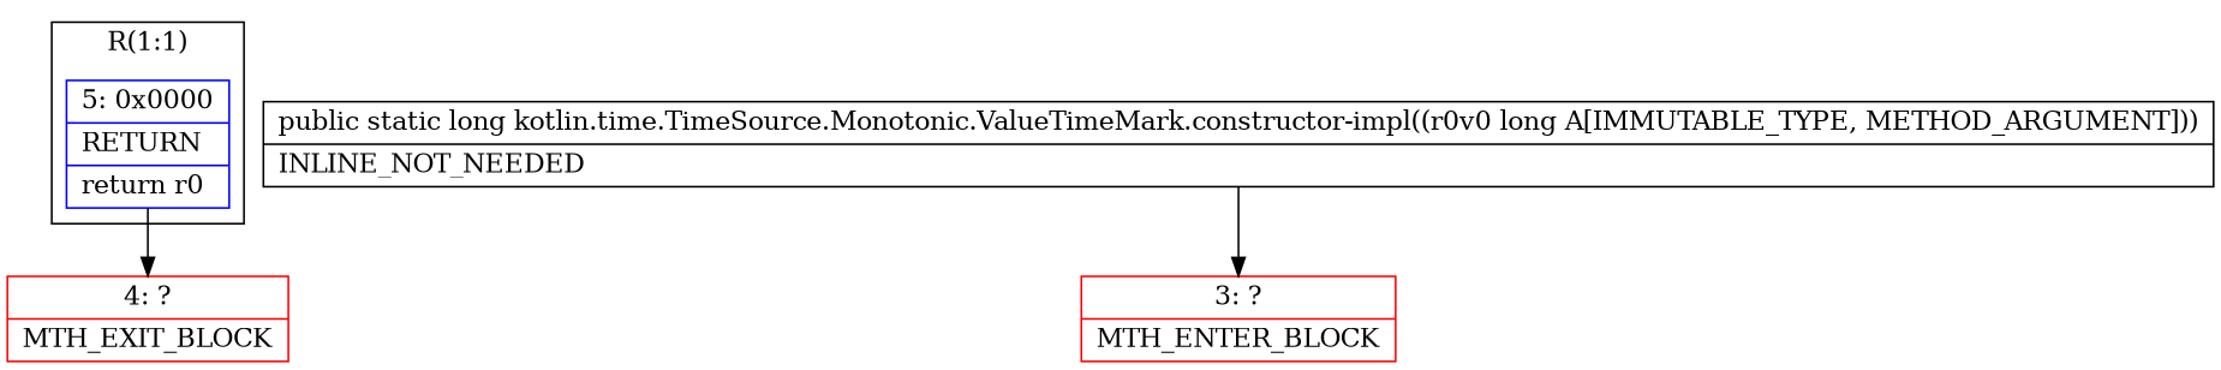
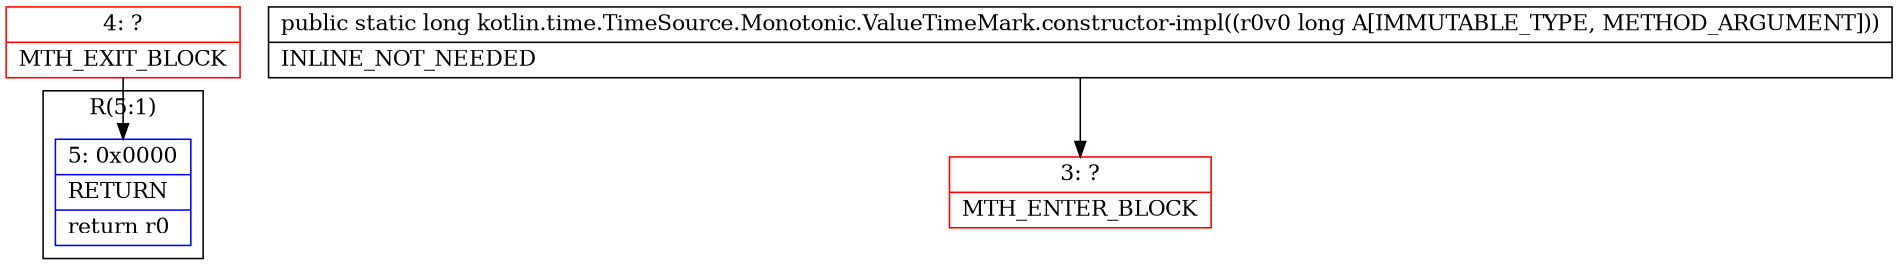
  digraph {
    node [color=red shape=record]
    n1 [color=blue label="{5\:\ 0x0000|RETURN\l|return r0\l}"]
    n2 [label="{4\:\ ?|MTH_EXIT_BLOCK\l}"]
    n3 [label="{3\:\ ?|MTH_ENTER_BLOCK\l}"]
    n4 [label="{public static long kotlin.time.TimeSource.Monotonic.ValueTimeMark.constructor\-impl((r0v0 long A[IMMUTABLE_TYPE, METHOD_ARGUMENT]))  | INLINE_NOT_NEEDED\l}" color=""]
    subgraph cluster_1 {
-     label="R(1:1)"
+     label="R(5:1)"
      n1
    }
-   n1 -> n2
+   n2 -> n1
    n4 -> n3
  }
